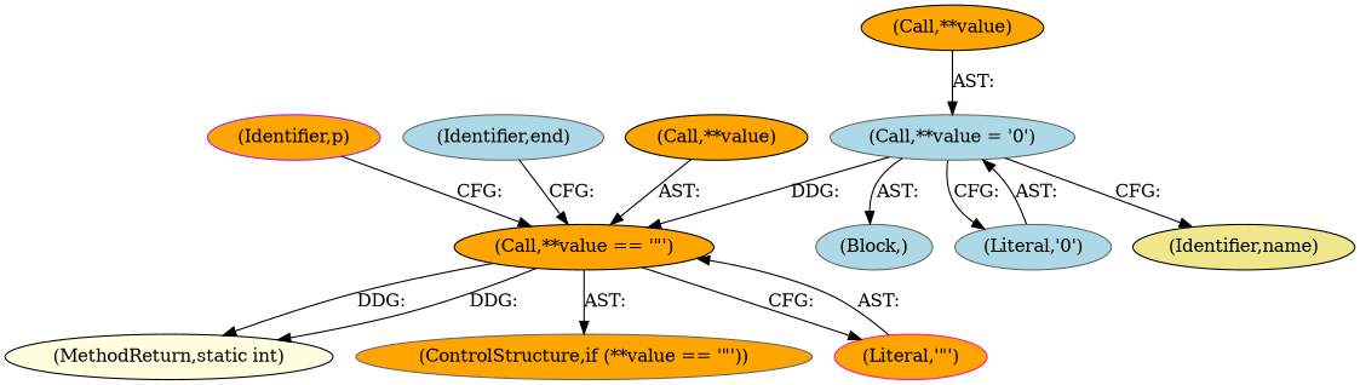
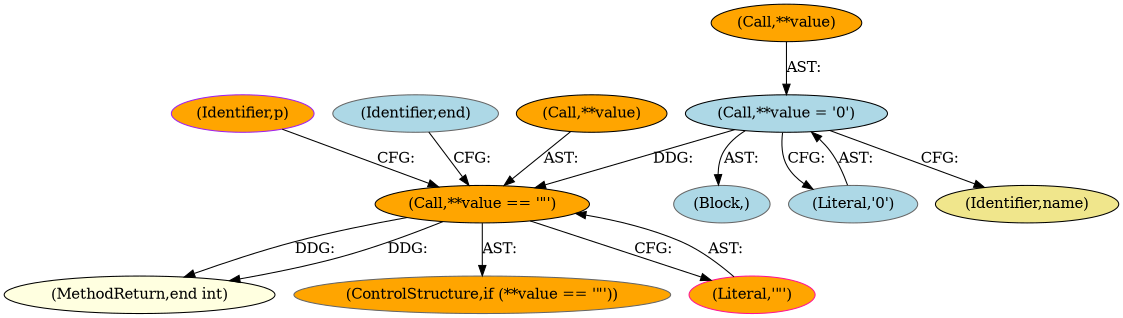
  digraph {
    fontname="DejaVu Serif"
    node [color=black fillcolor=orange fontname="DejaVu Serif" style=filled]
    edge [fontname="DejaVu Serif"]
-   n1 [color=gray40 fillcolor=lightblue label="(Call,**value = '\0')"]
+   n1 [fillcolor=lightblue label="(Call,**value = '\0')"]
    n2 [label="(Call,**value == '\"')"]
    n3 [color=gray40 fillcolor=lightblue label="(Block,)"]
    n4 [color=gray40 fillcolor=lightblue label="(Literal,'\0')"]
    n5 [fillcolor=khaki label="(Identifier,name)"]
-   n6 [fillcolor=lightyellow label="(MethodReturn,static int)"]
+   n6 [fillcolor=lightyellow label="(MethodReturn,end int)"]
    n7 [color=gray40 label="(ControlStructure,if (**value == '\"'))"]
    n8 [color=deeppink label="(Literal,'\"')"]
    n9 [label="(Call,**value)"]
    n10 [color=purple label="(Identifier,p)"]
    n11 [color=gray40 fillcolor=lightblue label="(Identifier,end)"]
    n12 [label="(Call,**value)"]
    n1 -> n2 [label="DDG: "]
    n1 -> n3 [label="AST: "]
    n1 -> n4 [label="CFG: "]
    n1 -> n5 [label="CFG: "]
    n2 -> n6 [label="DDG: "]
    n2 -> n6 [label="DDG: "]
    n2 -> n7 [label="AST: "]
    n2 -> n8 [label="CFG: "]
    n4 -> n1 [label="AST: "]
    n8 -> n2 [label="AST: "]
    n9 -> n1 [label="AST: "]
    n10 -> n2 [label="CFG: "]
    n11 -> n2 [label="CFG: "]
    n12 -> n2 [label="AST: "]
  }
